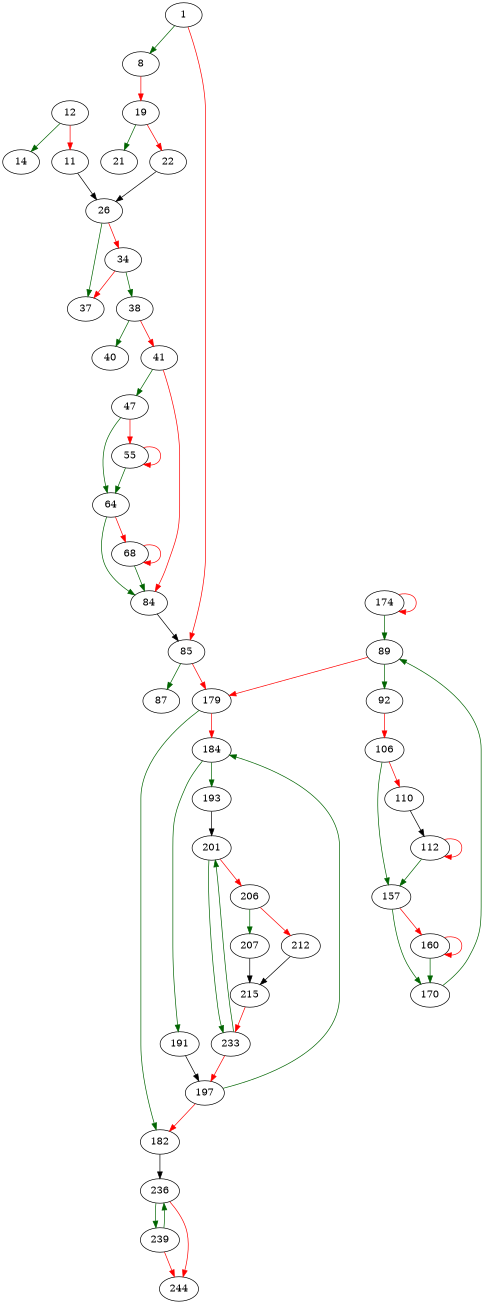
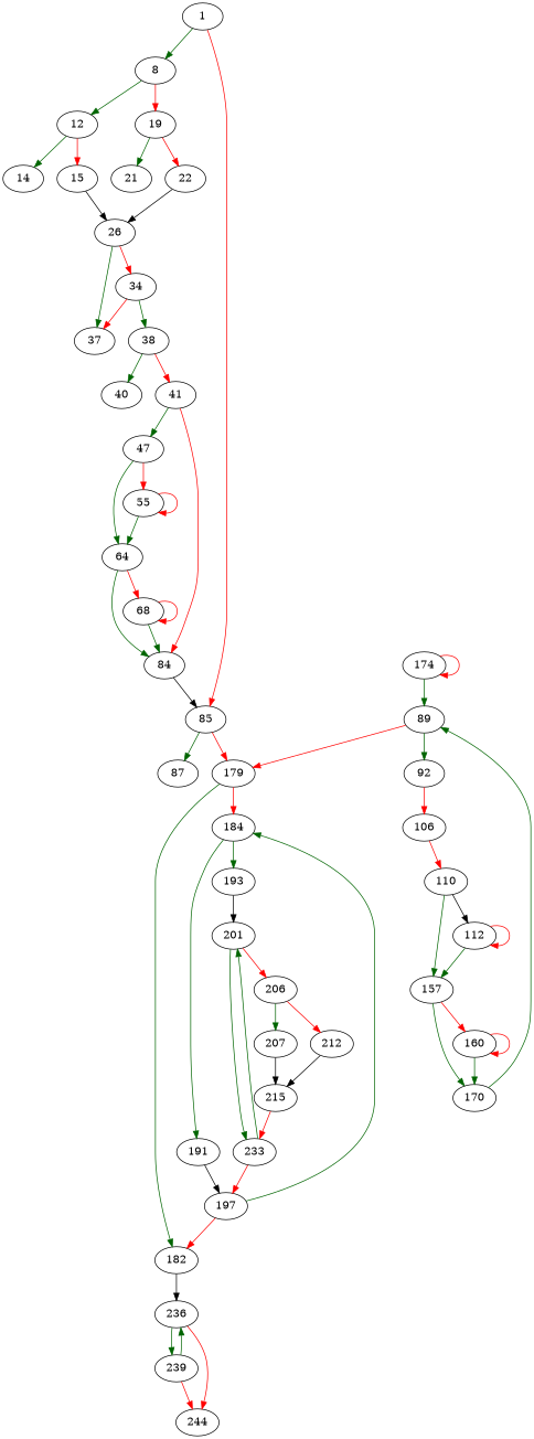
  strict digraph {
    edge [color=darkgreen cond=false]
    1 [entry=true]
    8
    85
    12
    19
    179
    87
    14
-   15 [label=11]
+   15
    21
    22
    182
    184
    26
    37
    34
    38
    40
    41
    47
    84
    64
    55
    68
    236
    191
    193
    92
    106
    157
    110
    89
    174
    170
    160
    112
    239
    244
    197
    201
    233
    206
    207
    212
    215
    1 -> 8 [cond=true]
    1 -> 85 [color=red]
+   8 -> 12 [cond=true]
    8 -> 19 [color=red]
    85 -> 179 [color=red cond=true]
    85 -> 87
    12 -> 14 [cond=true]
    12 -> 15 [color=red]
    19 -> 21 [cond=true]
    19 -> 22 [color=red]
    179 -> 182 [cond=true]
    179 -> 184 [color=red]
    15 -> 26 [color="" cond=""]
    22 -> 26 [color="" cond=""]
    182 -> 236 [color="" cond=""]
    184 -> 191 [cond=true]
    184 -> 193
    26 -> 37 [cond=true]
    26 -> 34 [color=red]
    34 -> 37 [color=red]
    34 -> 38 [cond=true]
    38 -> 40 [cond=true]
    38 -> 41 [color=red]
    41 -> 47 [cond=true]
    41 -> 84 [color=red]
    47 -> 64 [cond=true]
    47 -> 55 [color=red]
    84 -> 85 [color="" cond=""]
    64 -> 84 [cond=true]
    64 -> 68 [color=red]
    55 -> 64 [cond=true]
    55 -> 55 [color=red]
    68 -> 84 [cond=true]
    68 -> 68 [color=red]
    236 -> 239 [cond=true]
    236 -> 244 [color=red]
    191 -> 197 [color="" cond=""]
    193 -> 201 [color="" cond=""]
    92 -> 106 [color=red]
-   106 -> 157 [cond=true]
+   110 -> 157 [cond=true]
    106 -> 110 [color=red]
    157 -> 170 [cond=true]
    157 -> 160 [color=red]
    110 -> 112 [color="" cond=""]
    89 -> 179 [color=red]
    89 -> 92 [cond=true]
    174 -> 89 [cond=true]
    174 -> 174 [color=red]
    170 -> 89 [cond=true]
    160 -> 170 [cond=true]
    160 -> 160 [color=red]
    112 -> 157 [cond=true]
    112 -> 112 [color=red]
    239 -> 236 [cond=true]
    239 -> 244 [color=red]
    197 -> 182 [color=red]
    197 -> 184 [cond=true]
    201 -> 233 [cond=true]
    201 -> 206 [color=red]
    233 -> 197 [color=red]
    233 -> 201 [cond=true]
    206 -> 207 [cond=true]
    206 -> 212 [color=red]
    207 -> 215 [color="" cond=""]
    212 -> 215 [color="" cond=""]
    215 -> 233 [color=red]
  }
